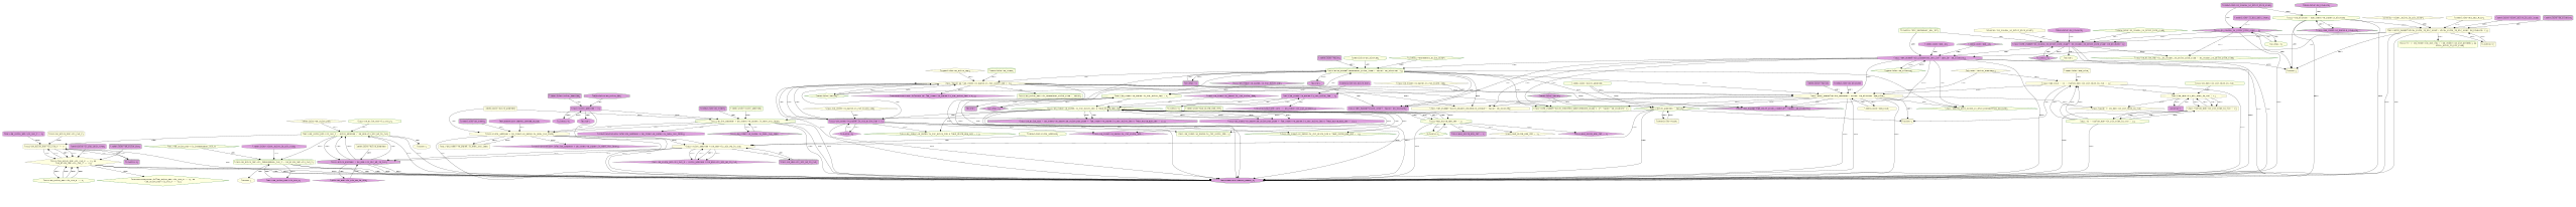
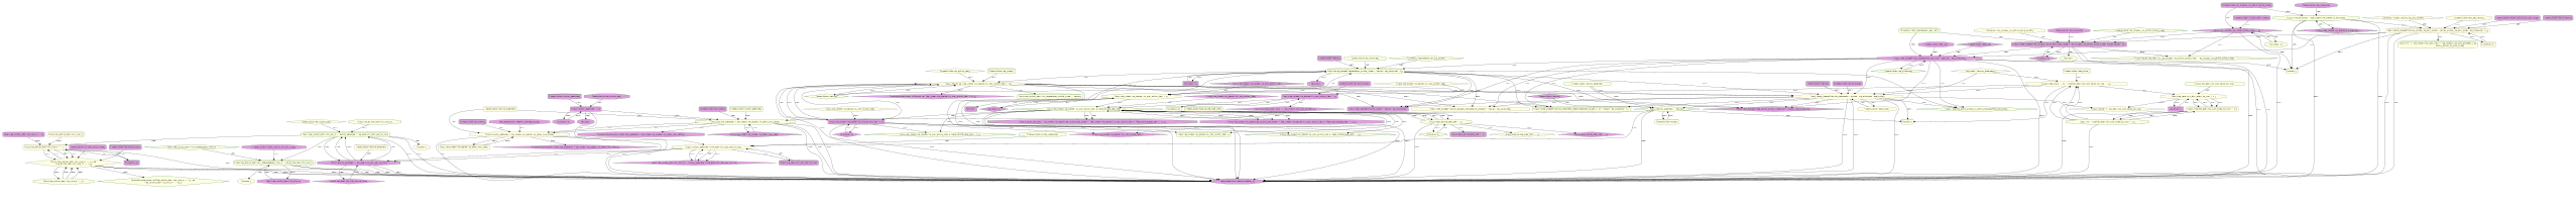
  digraph {
    fontname="Courier Prime"
    node [color=darkgreen fillcolor=lightyellow fontname="Courier Prime" shape=cylinder style=filled]
    edge [arrowhead=dot fontname="Courier Prime"]
    n1 [label="(Call,ps_slice_hdr->i2_ctb_y = slice_address / ps_sps->i2_pic_wd_in_ctb)"]
    n2 [fillcolor=plum label="(Call,slice_address / ps_sps->i2_pic_wd_in_ctb)" shape=octagon]
    n3 [label="(Call,ps_slice_hdr->i2_independent_ctb_y = ps_slice_hdr->i2_ctb_y)"]
    n4 [color=gray40 label="(Call,ps_slice_hdr->i2_ctb_y == 0)"]
    n5 [fillcolor=plum label="(MethodReturn,IHEVCD_ERROR_T)" shape=octagon]
    n6 [color=gray40 label="(Block,)" shape=octagon]
    n7 [color=gray40 fillcolor=plum label="(Call,ps_sps->i2_pic_wd_in_ctb)" shape=diamond]
    n8 [color=gray40 label="(Block,)" shape=octagon]
    n9 [color=gray40 fillcolor=plum label="(Call,ps_slice_hdr->i2_ctb_y)" shape=octagon]
    n10 [color=gray40 label="(Call,(ps_slice_hdr->i2_ctb_x == 0) &&\n (ps_slice_hdr->i2_ctb_y == 0))" shape=diamond]
    n11 [fillcolor=plum label="(Literal,0)"]
    n12 [color=gray40 label="(Call,slice_address % ps_sps->i2_pic_wd_in_ctb)" shape=octagon]
    n13 [color=gray40 fillcolor=plum label="(Call,ps_slice_hdr->i2_ctb_x = slice_address % ps_sps->i2_pic_wd_in_ctb)" shape=diamond]
    n14 [fillcolor=plum label="(Call,ps_sps->i2_pic_wd_in_ctb)"]
    n15 [color=gray40 label="(Call,slice_address < ps_codec->s_parse.i4_next_ctb_indx)" shape=octagon]
    n16 [color=gray40 label="(Call,ps_codec->s_parse.i4_next_ctb_indx)"]
    n17 [color=gray40 fillcolor=plum label="(ControlStructure,if(slice_address < ps_codec->s_parse.i4_next_ctb_indx))" shape=diamond]
    n18 [label="(Call,slice_address > ps_codec->s_parse.i4_next_ctb_indx)" shape=octagon]
    n19 [color=gray40 fillcolor=plum label="(ControlStructure,if(slice_address > ps_codec->s_parse.i4_next_ctb_indx))" shape=octagon]
    n20 [fillcolor=plum label="(Call,ps_codec->s_parse.i4_next_ctb_indx)" shape=diamond]
    n21 [label="(Call,slice_address = value)" shape=diamond]
    n22 [color=gray40 label="(Block,)"]
    n23 [color=gray40 label="(Identifier,value)"]
    n24 [color=gray40 label="(Call,BITS_PARSE(\"slice_address\", value, ps_bitstrm, num_bits))" shape=octagon]
    n25 [label="(Call,ihevcd_bits_flush_to_byte_boundary(ps_bitstrm))" shape=diamond]
    n26 [color=gray40 label="(Call,UEV_PARSE(\"slice_header_extension_length\", value, ps_bitstrm))" shape=octagon]
    n27 [label="(Call,BITS_PARSE(\"slice_reserved_undetermined_flag[ i ]\", value, ps_bitstrm, 1))"]
    n28 [color=gray40 label="(Identifier,num_bits)" shape=octagon]
    n29 [color=gray40 label="(Call,value >= ps_sps->i4_pic_size_in_ctb)" shape=diamond]
    n30 [fillcolor=plum label="(Call,UEV_PARSE(\"num_entry_point_offsets\", value, ps_bitstrm))" shape=diamond]
    n31 [color=gray40 fillcolor=plum label="(Call,UEV_PARSE(\"slice_type\", value, ps_bitstrm))"]
    n32 [color=gray40 label="(Call,value && (ps_codec->s_parse.i4_cur_slice_idx > 0))" shape=diamond]
    n33 [fillcolor=plum label="(Call,ps_codec->s_parse.i4_cur_slice_idx > 0)"]
    n34 [color=gray40 fillcolor=plum label="(ControlStructure,if(value && (ps_codec->s_parse.i4_cur_slice_idx > 0)))" shape=diamond]
    n35 [label="(Call,ps_slice_hdr->i1_dependent_slice_flag = value)"]
    n36 [label="(Identifier,value)" shape=diamond]
    n37 [color=gray40 fillcolor=plum label="(Literal,0)" shape=diamond]
    n38 [color=gray40 fillcolor=plum label="(Call,ps_codec->s_parse.i4_cur_slice_idx--)" shape=diamond]
    n39 [label="(Call,ps_codec->s_parse.i4_cur_slice_idx & (MAX_SLICE_HDR_CNT - 1))" shape=diamond]
    n40 [label="(Call,ps_codec->s_parse.i4_cur_slice_idx & (MAX_SLICE_HDR_CNT - 1))" shape=diamond]
    n41 [label="(Call,ps_codec->s_parse.i4_cur_slice_idx--)"]
    n42 [label="(Call,BITS_PARSE(\"dependent_slice_flag\", value, ps_bitstrm, 1))"]
    n43 [fillcolor=plum label="(Literal,1)"]
    n44 [fillcolor=plum label="(Block,)" shape=octagon]
    n45 [color=gray40 fillcolor=plum label="(Call,UEV_PARSE(\"pic_parameter_set_id\", pps_id, ps_bitstrm))" shape=octagon]
    n46 [label="(Identifier,ps_bitstrm)" shape=diamond]
    n47 [color=gray40 label="(Block,)"]
    n48 [fillcolor=plum label="(Call,BITS_PARSE(\"no_output_of_prior_pics_flag\", no_output_of_prior_pics_flag, ps_bitstrm, 1))"]
    n49 [fillcolor=plum label="(Literal,1)" shape=diamond]
    n50 [label="(Call,ps_slice_hdr->i1_no_output_of_prior_pics_flag = no_output_of_prior_pics_flag)" shape=diamond]
    n51 [label="(Block,)" shape=octagon]
    n52 [fillcolor=plum label="(Call,no_output_of_prior_pics_flag = 0)" shape=diamond]
    n53 [label="(Literal,0)" shape=octagon]
    n54 [color=gray40 label="(Call,BITS_PARSE(\"first_slice_in_pic_flag\", first_slice_in_pic_flag, ps_bitstrm, 1))"]
    n55 [color=gray40 label="(Literal,1)"]
    n56 [label="(Call,(0 != ps_codec->u4_pic_cnt || ps_codec->i4_pic_present) &&\n                    first_slice_in_pic_flag)"]
    n57 [label="(Call,*ps_bitstrm = &ps_codec->s_parse.s_bitstrm)" shape=octagon]
    n58 [fillcolor=plum label="(Call,&ps_codec->s_parse.s_bitstrm)" shape=diamond]
    n59 [label="(Call,ps_codec->s_parse.i4_cur_slice_idx & (MAX_SLICE_HDR_CNT - 1))" shape=diamond]
    n60 [label="(Call,MAX_SLICE_HDR_CNT - 1)" shape=octagon]
    n61 [fillcolor=plum label="(Call,ps_slice_hdr = ps_codec->s_parse.ps_slice_hdr_base + (ps_codec->s_parse.i4_cur_slice_idx & (MAX_SLICE_HDR_CNT - 1)))" shape=octagon]
    n62 [color=gray40 fillcolor=plum label="(Call,ps_codec->s_parse.ps_slice_hdr_base + (ps_codec->s_parse.i4_cur_slice_idx & (MAX_SLICE_HDR_CNT - 1)))" shape=octagon]
    n63 [label="(Literal,1)" shape=diamond]
    n64 [fillcolor=plum label="(Call,MAX_SLICE_HDR_CNT - 1)"]
    n65 [color=gray40 label="(Call,MAX_SLICE_HDR_CNT - 1)" shape=diamond]
    n66 [color=gray40 fillcolor=plum label="(Call,MAX_SLICE_HDR_CNT - 1)" shape=diamond]
    n67 [label="(Call,ps_codec->s_parse.i4_cur_slice_idx = 0)" shape=octagon]
    n68 [fillcolor=plum label="(Literal,0)" shape=diamond]
    n69 [fillcolor=plum label="(Block,)"]
    n70 [color=gray40 fillcolor=plum label="(Call,ps_codec->s_parse.i4_cur_slice_idx = 1)"]
    n71 [color=gray40 fillcolor=plum label="(ControlStructure,if(0 == ps_codec->i4_pic_present))" shape=diamond]
    n72 [label="(Literal,1)"]
    n73 [color=gray40 label="(Call,num_bits = 32 - CLZ(ps_sps->i4_pic_size_in_ctb - 1))" shape=octagon]
    n74 [color=gray40 label="(Call,ps_sps->i4_pic_size_in_ctb - 1)" shape=octagon]
    n75 [label="(Call,32 - CLZ(ps_sps->i4_pic_size_in_ctb - 1))" shape=octagon]
    n76 [color=gray40 label="(Call,CLZ(ps_sps->i4_pic_size_in_ctb - 1))"]
    n77 [color=gray40 fillcolor=plum label="(Literal,1)"]
    n78 [color=gray40 fillcolor=plum label="(Call,slice_address = 0)"]
    n79 [color=gray40 fillcolor=plum label="(Block,)" shape=octagon]
    n80 [color=gray40 fillcolor=plum label="(Literal,0)" shape=octagon]
    n81 [label="(Call,ps_slice_hdr->i2_ctb_x == 0)" shape=octagon]
    n82 [label="(ControlStructure,if((ps_slice_hdr->i2_ctb_x == 0) &&\n (ps_slice_hdr->i2_ctb_y == 0)))" shape=diamond]
    n83 [color=gray40 fillcolor=plum label="(Identifier,first_slice_in_pic_flag)"]
    n84 [label="(Identifier,MAX_SLICE_HDR_CNT)"]
    n85 [color=gray40 label="(Call,ps_slice_hdr->i2_ctb_y)"]
    n86 [color=gray40 label="(Identifier,slice_address)"]
    n87 [color=gray40 fillcolor=plum label="(Call,ps_codec->s_parse.i4_cur_slice_idx)" shape=diamond]
    n88 [color=gray40 label="(Identifier,slice_address)"]
    n89 [fillcolor=plum label="(Identifier,value)"]
    n90 [label="(Identifier,slice_address)" shape=octagon]
    n91 [color=gray40 label="(Identifier,ps_slice_hdr)" shape=diamond]
    n92 [fillcolor=plum label="(Identifier,ps_bitstrm)" shape=octagon]
    n93 [color=gray40 label="(Call,ps_codec->s_parse.i4_cur_slice_idx)" shape=diamond]
    n94 [fillcolor=plum label="(Identifier,value)"]
    n95 [fillcolor=plum label="(Identifier,ps_slice_hdr)"]
    n96 [color=gray40 fillcolor=plum label="(Identifier,first_slice_in_pic_flag)" shape=octagon]
    n97 [color=gray40 label="(Identifier,num_bits)"]
    n98 [fillcolor=plum label="(Identifier,ps_codec)"]
    n99 [fillcolor=plum label="(Identifier,slice_address)"]
    n100 [color=gray40 fillcolor=plum label="(MethodReturn,IHEVCD_IGNORE_SLICE)" shape=octagon]
    n101 [label="(Identifier,no_output_of_prior_pics_flag)" shape=diamond]
    n102 [fillcolor=plum label="(Identifier,ps_slice_hdr)" shape=octagon]
    n103 [label="(Literal,\"pic_parameter_set_id\")"]
    n104 [color=gray40 label="(Call,ps_codec->s_parse.i4_cur_slice_idx)" shape=diamond]
    n105 [label="(Call,ps_slice_hdr->i2_ctb_y)" shape=octagon]
    n106 [label="(Identifier,ps_bitstrm)" shape=octagon]
    n107 [color=gray40 label="(Literal,\"no_output_of_prior_pics_flag\")" shape=octagon]
    n108 [fillcolor=plum label="(Identifier,ps_bitstrm)"]
    n109 [color=gray40 label="(Literal,\"slice_address\")" shape=diamond]
    n110 [color=gray40 label="(Literal,\"first_slice_in_pic_flag\")" shape=diamond]
    n111 [color=gray40 fillcolor=plum label="(Identifier,i1_nal_unit_type)"]
    n112 [fillcolor=plum label="(Identifier,value)" shape=diamond]
    n113 [color=gray40 fillcolor=plum label="(Call,ps_slice_hdr->i2_ctb_y = 0)"]
    n114 [fillcolor=plum label="(Identifier,ps_codec)"]
    n115 [fillcolor=plum label="(Call,ps_codec->s_parse.i4_cur_slice_idx)" shape=diamond]
    n116 [label="(Identifier,ps_codec)"]
    n117 [color=gray40 label="(Identifier,NAL_BLA_W_LP)" shape=octagon]
    n118 [color=gray40 fillcolor=plum label="(Identifier,pps_id)" shape=octagon]
    n119 [color=gray40 fillcolor=plum label="(Identifier,ps_slice_hdr)"]
    n120 [color=gray40 fillcolor=plum label="(Identifier,ps_bitstrm)"]
    n121 [fillcolor=plum label="(Identifier,pps_id)" shape=diamond]
    n122 [label="(Identifier,slice_address)"]
    n123 [label="(Call,ps_sps->i4_pic_size_in_ctb)" shape=octagon]
    n124 [color=gray40 fillcolor=plum label="(Identifier,i1_nal_unit_type)"]
    n125 [color=gray40 label="(Identifier,ps_slice_hdr)" shape=diamond]
    n126 [label="(Identifier,slice_address)" shape=octagon]
    n127 [label="(Literal,\"dependent_slice_flag\")" shape=diamond]
    n128 [color=gray40 fillcolor=plum label="(Identifier,ps_bitstrm)" shape=octagon]
    n129 [label="(Call,ps_slice_hdr->i2_independent_ctb_y)" shape=diamond]
    n130 [fillcolor=plum label="(Identifier,no_output_of_prior_pics_flag)"]
    n1 -> n2 [label="CFG: "]
    n1 -> n3 [label="DDG: "]
    n1 -> n4 [arrowhead=diamond label="DDG: "]
    n1 -> n5 [label="DDG: "]
    n1 -> n5 [arrowhead=diamond label="DDG: "]
    n1 -> n6 [label="AST: "]
    n2 -> n1 [arrowhead=diamond label="AST: "]
    n2 -> n1 [arrowhead=diamond label="DDG: "]
    n2 -> n1 [arrowhead=diamond label="DDG: "]
    n2 -> n5 [arrowhead=diamond label="DDG: "]
    n2 -> n5 [label="DDG: "]
    n2 -> n7 [arrowhead=diamond label="CFG: "]
    n3 -> n5 [label="DDG: "]
    n3 -> n5 [label="DDG: "]
    n3 -> n8 [label="AST: "]
    n3 -> n9 [arrowhead=diamond label="CFG: "]
    n4 -> n5 [arrowhead=diamond label="DDG: "]
    n4 -> n10 [arrowhead=diamond label="AST: "]
    n4 -> n10 [label="DDG: "]
    n4 -> n10 [label="DDG: "]
    n4 -> n11 [arrowhead=diamond label="CFG: "]
    n7 -> n2 [arrowhead=diamond label="AST: "]
    n9 -> n3 [label="AST: "]
    n10 -> n4 [arrowhead=diamond label="CFG: "]
    n10 -> n5 [label="DDG: "]
    n10 -> n5 [label="DDG: "]
    n10 -> n5 [arrowhead=diamond label="DDG: "]
    n10 -> n81 [label="CFG: "]
    n10 -> n82 [arrowhead=diamond label="AST: "]
    n11 -> n4 [label="AST: "]
    n12 -> n2 [label="DDG: "]
    n12 -> n2 [arrowhead=diamond label="DDG: "]
    n12 -> n13 [label="AST: "]
    n12 -> n13 [label="DDG: "]
    n12 -> n13 [label="DDG: "]
    n12 -> n14 [label="CFG: "]
    n13 -> n12 [label="CFG: "]
    n14 -> n12 [arrowhead=diamond label="AST: "]
    n15 -> n5 [arrowhead=diamond label="DDG: "]
    n15 -> n5 [arrowhead=diamond label="DDG: "]
    n15 -> n5 [label="DDG: "]
-   n15 -> n12 [label="DDG: "]
    n15 -> n16 [arrowhead=diamond label="CFG: "]
    n15 -> n17 [label="AST: "]
    n16 -> n15 [arrowhead=diamond label="AST: "]
    n18 -> n5 [label="DDG: "]
    n18 -> n5 [arrowhead=diamond label="DDG: "]
    n18 -> n5 [label="DDG: "]
    n18 -> n15 [arrowhead=diamond label="DDG: "]
    n18 -> n15 [label="DDG: "]
    n18 -> n19 [label="AST: "]
    n18 -> n20 [label="CFG: "]
    n20 -> n18 [arrowhead=diamond label="AST: "]
    n21 -> n5 [label="DDG: "]
    n21 -> n12 [arrowhead=diamond label="DDG: "]
    n21 -> n18 [arrowhead=diamond label="DDG: "]
    n21 -> n22 [arrowhead=diamond label="AST: "]
    n21 -> n23 [arrowhead=diamond label="CFG: "]
    n23 -> n21 [label="AST: "]
    n24 -> n5 [label="DDG: "]
    n24 -> n5 [arrowhead=diamond label="DDG: "]
    n24 -> n5 [arrowhead=diamond label="DDG: "]
    n24 -> n21 [arrowhead=diamond label="DDG: "]
    n24 -> n22 [label="AST: "]
    n24 -> n25 [arrowhead=diamond label="DDG: "]
    n24 -> n26 [arrowhead=diamond label="DDG: "]
    n24 -> n27 [arrowhead=diamond label="DDG: "]
    n24 -> n28 [arrowhead=diamond label="CFG: "]
    n24 -> n29 [arrowhead=diamond label="DDG: "]
    n24 -> n30 [label="DDG: "]
    n24 -> n31 [label="DDG: "]
    n28 -> n24 [label="AST: "]
    n32 -> n5 [arrowhead=diamond label="DDG: "]
    n32 -> n5 [arrowhead=diamond label="DDG: "]
    n32 -> n24 [label="DDG: "]
    n32 -> n26 [arrowhead=diamond label="DDG: "]
    n32 -> n27 [label="DDG: "]
    n32 -> n30 [label="DDG: "]
    n32 -> n31 [arrowhead=diamond label="DDG: "]
    n32 -> n33 [arrowhead=diamond label="CFG: "]
    n32 -> n34 [label="AST: "]
    n32 -> n35 [arrowhead=diamond label="DDG: "]
    n32 -> n36 [label="CFG: "]
    n33 -> n5 [label="DDG: "]
    n33 -> n32 [arrowhead=diamond label="AST: "]
    n33 -> n32 [label="DDG: "]
    n33 -> n32 [label="DDG: "]
    n33 -> n37 [label="CFG: "]
    n33 -> n38 [arrowhead=diamond label="DDG: "]
    n33 -> n39 [label="DDG: "]
    n33 -> n40 [label="DDG: "]
    n33 -> n41 [label="DDG: "]
    n36 -> n32 [arrowhead=diamond label="AST: "]
    n36 -> n42 [label="CFG: "]
    n37 -> n33 [label="AST: "]
    n42 -> n5 [label="DDG: "]
    n42 -> n5 [arrowhead=diamond label="DDG: "]
    n42 -> n24 [label="DDG: "]
    n42 -> n25 [label="DDG: "]
    n42 -> n26 [label="DDG: "]
    n42 -> n27 [label="DDG: "]
    n42 -> n30 [arrowhead=diamond label="DDG: "]
    n42 -> n31 [label="DDG: "]
    n42 -> n32 [arrowhead=diamond label="DDG: "]
    n42 -> n43 [arrowhead=diamond label="CFG: "]
    n42 -> n44 [label="AST: "]
    n43 -> n42 [label="AST: "]
    n45 -> n5 [label="DDG: "]
    n45 -> n5 [label="DDG: "]
    n45 -> n24 [arrowhead=diamond label="DDG: "]
    n45 -> n25 [arrowhead=diamond label="DDG: "]
    n45 -> n26 [label="DDG: "]
    n45 -> n27 [arrowhead=diamond label="DDG: "]
    n45 -> n30 [label="DDG: "]
    n45 -> n31 [label="DDG: "]
    n45 -> n42 [label="DDG: "]
    n45 -> n46 [label="CFG: "]
    n45 -> n47 [arrowhead=diamond label="AST: "]
    n46 -> n45 [arrowhead=diamond label="AST: "]
    n48 -> n5 [label="DDG: "]
    n48 -> n5 [label="DDG: "]
    n48 -> n45 [label="DDG: "]
    n48 -> n49 [label="CFG: "]
    n48 -> n50 [arrowhead=diamond label="DDG: "]
    n48 -> n51 [arrowhead=diamond label="AST: "]
    n49 -> n48 [label="AST: "]
    n52 -> n5 [arrowhead=diamond label="DDG: "]
    n52 -> n47 [arrowhead=diamond label="AST: "]
    n52 -> n48 [arrowhead=diamond label="DDG: "]
    n52 -> n50 [label="DDG: "]
    n52 -> n53 [label="CFG: "]
    n53 -> n52 [arrowhead=diamond label="AST: "]
    n54 -> n5 [label="DDG: "]
    n54 -> n5 [arrowhead=diamond label="DDG: "]
    n54 -> n45 [arrowhead=diamond label="DDG: "]
    n54 -> n47 [label="AST: "]
    n54 -> n48 [label="DDG: "]
    n54 -> n55 [label="CFG: "]
    n54 -> n56 [arrowhead=diamond label="DDG: "]
    n55 -> n54 [arrowhead=diamond label="AST: "]
    n57 -> n5 [label="DDG: "]
    n57 -> n5 [label="DDG: "]
    n57 -> n47 [label="AST: "]
    n57 -> n54 [arrowhead=diamond label="DDG: "]
    n57 -> n58 [label="CFG: "]
    n58 -> n57 [arrowhead=diamond label="AST: "]
    n59 -> n5 [arrowhead=diamond label="DDG: "]
    n59 -> n5 [arrowhead=diamond label="DDG: "]
    n59 -> n33 [label="DDG: "]
    n59 -> n38 [label="DDG: "]
    n59 -> n39 [label="DDG: "]
    n59 -> n40 [arrowhead=diamond label="DDG: "]
    n59 -> n41 [label="DDG: "]
    n59 -> n60 [label="CFG: "]
    n59 -> n61 [arrowhead=diamond label="DDG: "]
    n59 -> n61 [label="DDG: "]
    n59 -> n62 [label="AST: "]
    n59 -> n62 [label="DDG: "]
    n59 -> n62 [label="DDG: "]
    n60 -> n5 [arrowhead=diamond label="DDG: "]
    n60 -> n59 [arrowhead=diamond label="AST: "]
    n60 -> n59 [label="DDG: "]
    n60 -> n59 [arrowhead=diamond label="DDG: "]
    n60 -> n63 [arrowhead=diamond label="CFG: "]
    n60 -> n64 [label="DDG: "]
    n60 -> n65 [arrowhead=diamond label="DDG: "]
    n60 -> n66 [arrowhead=diamond label="DDG: "]
    n62 -> n59 [label="CFG: "]
    n63 -> n60 [label="AST: "]
    n67 -> n59 [label="DDG: "]
    n67 -> n68 [arrowhead=diamond label="CFG: "]
    n67 -> n69 [label="AST: "]
    n68 -> n67 [label="AST: "]
    n70 -> n59 [label="DDG: "]
    n70 -> n71 [arrowhead=diamond label="AST: "]
    n70 -> n72 [label="CFG: "]
    n72 -> n70 [label="AST: "]
-   n73 -> n5 [label="DDG: "]
+   n73 -> n67 [label="DDG: "]
    n73 -> n22 [arrowhead=diamond label="AST: "]
    n73 -> n24 [arrowhead=diamond label="DDG: "]
    n73 -> n74 [label="CFG: "]
    n74 -> n29 [arrowhead=diamond label="DDG: "]
    n74 -> n76 [arrowhead=diamond label="AST: "]
    n74 -> n76 [arrowhead=diamond label="DDG: "]
    n74 -> n76 [label="DDG: "]
    n74 -> n77 [arrowhead=diamond label="CFG: "]
    n75 -> n5 [arrowhead=diamond label="DDG: "]
    n75 -> n73 [label="AST: "]
    n75 -> n73 [arrowhead=diamond label="DDG: "]
    n75 -> n73 [arrowhead=diamond label="DDG: "]
    n75 -> n76 [label="CFG: "]
    n76 -> n5 [label="AST: "]
    n76 -> n74 [arrowhead=diamond label="CFG: "]
    n76 -> n75 [arrowhead=diamond label="AST: "]
    n76 -> n75 [label="DDG: "]
    n77 -> n74 [label="AST: "]
    n78 -> n12 [label="DDG: "]
    n78 -> n18 [label="DDG: "]
    n78 -> n79 [label="AST: "]
    n78 -> n80 [arrowhead=diamond label="CFG: "]
    n80 -> n78 [arrowhead=diamond label="AST: "]
    n81 -> n10 [label="AST: "]
    n81 -> n10 [label="DDG: "]
    n81 -> n10 [label="DDG: "]
    n83 -> n54 [arrowhead=diamond label="AST: "]
    n84 -> n60 [label="AST: "]
    n85 -> n4 [label="AST: "]
    n86 -> n15 [arrowhead=diamond label="AST: "]
    n86 -> n18 [label="CFG: "]
    n87 -> n59 [arrowhead=diamond label="AST: "]
    n88 -> n2 [label="AST: "]
    n89 -> n24 [label="AST: "]
    n90 -> n12 [arrowhead=diamond label="AST: "]
    n91 -> n32 [label="CFG: "]
    n92 -> n57 [label="AST: "]
    n93 -> n70 [arrowhead=diamond label="AST: "]
    n94 -> n42 [arrowhead=diamond label="AST: "]
    n95 -> n10 [arrowhead=diamond label="CFG: "]
    n96 -> n3 [arrowhead=diamond label="CFG: "]
    n97 -> n73 [label="AST: "]
    n98 -> n15 [arrowhead=diamond label="CFG: "]
    n99 -> n78 [arrowhead=diamond label="AST: "]
    n100 -> n15 [label="CFG: "]
    n101 -> n48 [label="AST: "]
    n102 -> n78 [arrowhead=diamond label="CFG: "]
    n103 -> n45 [label="AST: "]
    n103 -> n48 [label="CFG: "]
    n104 -> n33 [label="AST: "]
    n105 -> n1 [label="AST: "]
    n106 -> n42 [arrowhead=diamond label="AST: "]
    n107 -> n48 [label="AST: "]
    n108 -> n54 [label="AST: "]
    n109 -> n24 [arrowhead=diamond label="AST: "]
    n109 -> n73 [label="CFG: "]
    n110 -> n54 [arrowhead=diamond label="AST: "]
    n111 -> n10 [arrowhead=diamond label="CFG: "]
    n112 -> n21 [label="CFG: "]
    n113 -> n4 [label="DDG: "]
    n114 -> n18 [label="CFG: "]
    n115 -> n67 [arrowhead=diamond label="AST: "]
    n116 -> n32 [arrowhead=diamond label="CFG: "]
    n117 -> n54 [arrowhead=diamond label="CFG: "]
    n118 -> n45 [arrowhead=diamond label="AST: "]
    n119 -> n67 [label="CFG: "]
    n119 -> n70 [arrowhead=diamond label="CFG: "]
    n120 -> n24 [label="AST: "]
    n121 -> n45 [arrowhead=diamond label="CFG: "]
    n122 -> n18 [label="AST: "]
    n123 -> n74 [arrowhead=diamond label="AST: "]
    n124 -> n52 [label="CFG: "]
    n125 -> n1 [label="CFG: "]
    n126 -> n21 [arrowhead=diamond label="AST: "]
    n126 -> n24 [arrowhead=diamond label="CFG: "]
    n127 -> n42 [label="AST: "]
    n128 -> n48 [label="AST: "]
    n129 -> n3 [arrowhead=diamond label="AST: "]
    n130 -> n52 [arrowhead=diamond label="AST: "]
    n130 -> n57 [label="CFG: "]
  }
